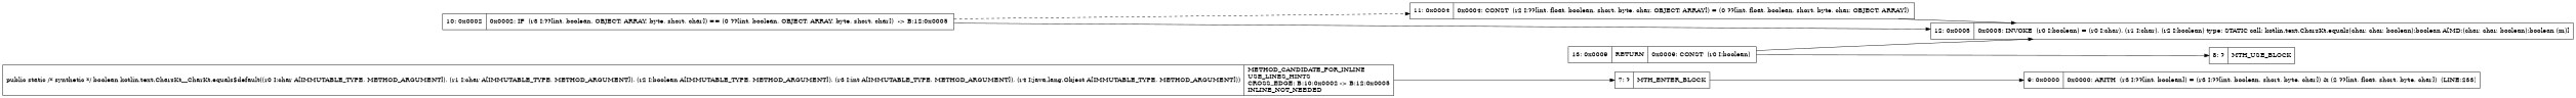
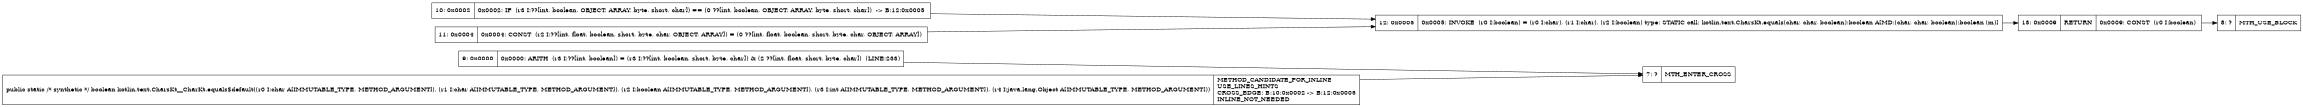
  digraph {
    rankdir=LR
    node [shape=record]
-   n1 [label="{7\:\ ?|MTH_ENTER_BLOCK\l}"]
+   n1 [label="{7\:\ ?|MTH_ENTER_CROSS\l}"]
    n2 [label="{9\:\ 0x0000|0x0000: ARITH  (r3 I:??[int, boolean]) = (r3 I:??[int, boolean, short, byte, char]) & (2 ??[int, float, short, byte, char])  (LINE:233)\l}"]
    n3 [label="{10\:\ 0x0002|0x0002: IF  (r3 I:??[int, boolean, OBJECT, ARRAY, byte, short, char]) == (0 ??[int, boolean, OBJECT, ARRAY, byte, short, char])  \-\> B:12:0x0005 \l}"]
    n4 [label="{11\:\ 0x0004|0x0004: CONST  (r2 I:??[int, float, boolean, short, byte, char, OBJECT, ARRAY]) = (0 ??[int, float, boolean, short, byte, char, OBJECT, ARRAY]) \l}"]
    n5 [label="{12\:\ 0x0005|0x0005: INVOKE  (r0 I:boolean) = (r0 I:char), (r1 I:char), (r2 I:boolean) type: STATIC call: kotlin.text.CharsKt.equals(char, char, boolean):boolean A[MD:(char, char, boolean):boolean (m)]\l}"]
    n6 [label="{13\:\ 0x0009|RETURN\l|0x0009: CONST  (r0 I:boolean) \l}"]
    n7 [label="{8\:\ ?|MTH_USE_BLOCK\l}"]
    n8 [label="{public static \/* synthetic *\/ boolean kotlin.text.CharsKt__CharKt.equals$default((r0 I:char A[IMMUTABLE_TYPE, METHOD_ARGUMENT]), (r1 I:char A[IMMUTABLE_TYPE, METHOD_ARGUMENT]), (r2 I:boolean A[IMMUTABLE_TYPE, METHOD_ARGUMENT]), (r3 I:int A[IMMUTABLE_TYPE, METHOD_ARGUMENT]), (r4 I:java.lang.Object A[IMMUTABLE_TYPE, METHOD_ARGUMENT]))  | METHOD_CANDIDATE_FOR_INLINE\lUSE_LINES_HINTS\lCROSS_EDGE: B:10:0x0002 \-\> B:12:0x0005\lINLINE_NOT_NEEDED\l}"]
-   n1 -> n2
-   n3 -> n4 [style=dashed]
+   n2 -> n1
    n3 -> n5
    n4 -> n5
-   n6 -> n5
+   n5 -> n6
    n6 -> n7
    n8 -> n1
  }
